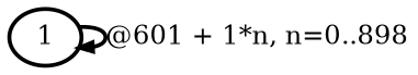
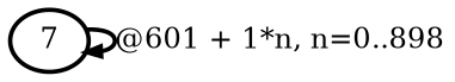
  digraph {
-   1 [fontsize=20 penwidth=3 shape=oval style=rounded]
+   1 [fontsize=20 penwidth=3 shape=oval style=rounded label=7]
    1 -> 1 [arrowsize=1 color=black fontsize=20 label="@601 + 1*n, n=0..898" penwidth=3 style=bold]
  }
